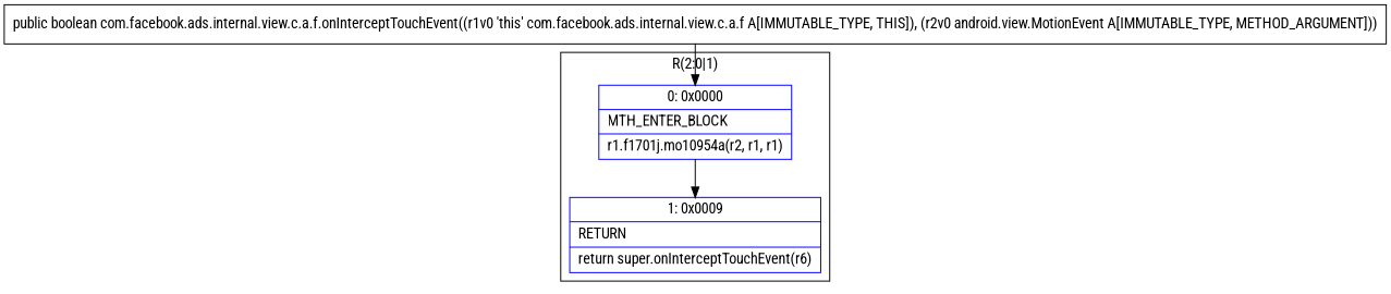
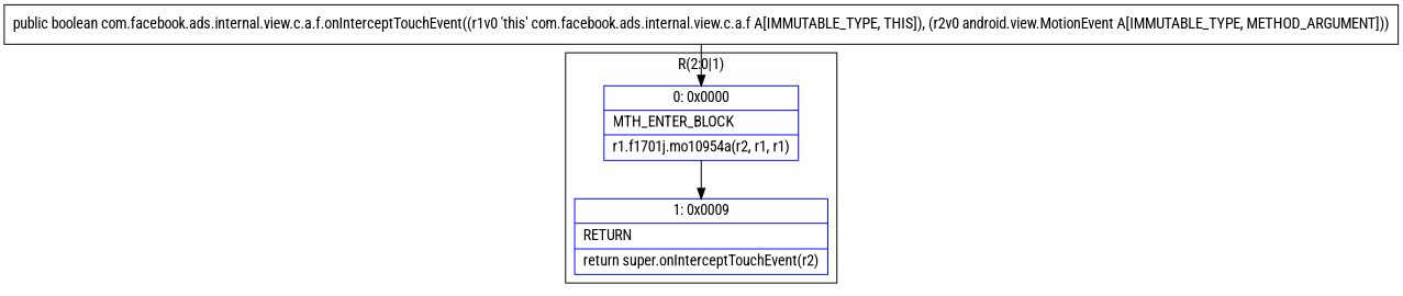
  digraph {
    fontname="Roboto Condensed"
    node [color=blue shape=record fontname="Roboto Condensed"]
    edge [fontname="Roboto Condensed"]
    n1 [label="{0\:\ 0x0000|MTH_ENTER_BLOCK\l|r1.f1701j.mo10954a(r2, r1, r1)\l}"]
-   n2 [label="{1\:\ 0x0009|RETURN\l|return super.onInterceptTouchEvent(r6)\l}"]
+   n2 [label="{1\:\ 0x0009|RETURN\l|return super.onInterceptTouchEvent(r2)\l}"]
    n3 [label="{public boolean com.facebook.ads.internal.view.c.a.f.onInterceptTouchEvent((r1v0 'this' com.facebook.ads.internal.view.c.a.f A[IMMUTABLE_TYPE, THIS]), (r2v0 android.view.MotionEvent A[IMMUTABLE_TYPE, METHOD_ARGUMENT])) }" color=""]
    subgraph cluster_1 {
      label="R(2:0|1)"
      n1
      n2
    }
    n1 -> n2
    n3 -> n1
  }
